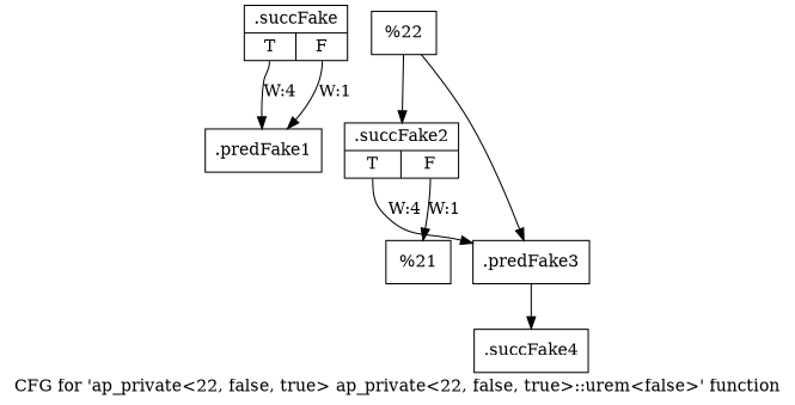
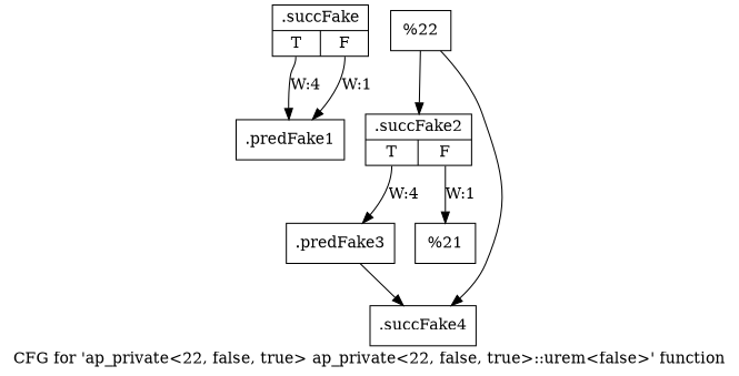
  digraph {
    label="CFG for 'ap_private\<22, false, true\> ap_private\<22, false, true\>::urem\<false\>' function"
    node [filename="/mnt/xilinx/Vitis_HLS/2021.2/include/etc/ap_private.h" linenumber=2260 shape=record]
    n1 [label="{.succFake|{<s0>T|<s1>F}}"]
    n2 [label="{.predFake1}"]
    n3 [label="{.succFake2|{<s0>T|<s1>F}}"]
    n4 [label="{.predFake3}" linenumber=2261]
    n5 [label="{%21}"]
    n6 [label="{.succFake4}" linenumber=2262]
    n7 [label="{%22}"]
    n1 -> n2 [execusionnum=3 label="W:4" tailport=s0]
    n1 -> n2 [label="W:1" tailport=s1]
    n3 -> n4 [execusionnum=3 filename="/mnt/xilinx/Vitis_HLS/2021.2/include/etc/ap_private.h" label="W:4" tailport=s0]
    n3 -> n5 [label="W:1" tailport=s1]
    n4 -> n6 [execusionnum=0 filename="/mnt/xilinx/Vitis_HLS/2021.2/include/etc/ap_private.h"]
    n7 -> n3 [execusionnum=3 filename="/mnt/xilinx/Vitis_HLS/2021.2/include/etc/ap_private.h"]
-   n7 -> n4
+   n7 -> n6
  }
